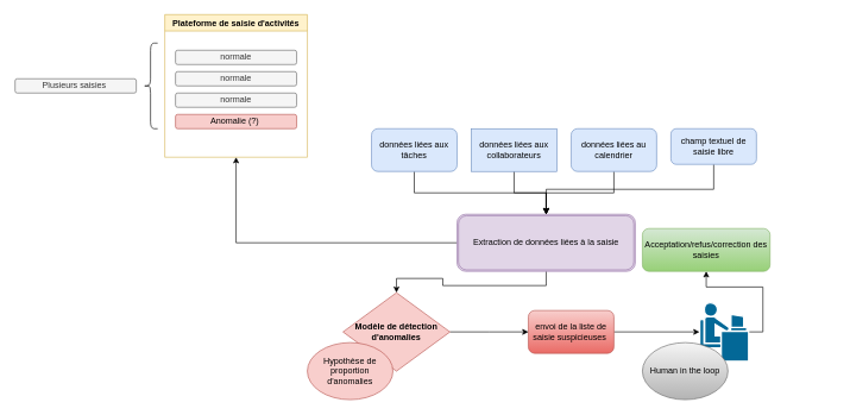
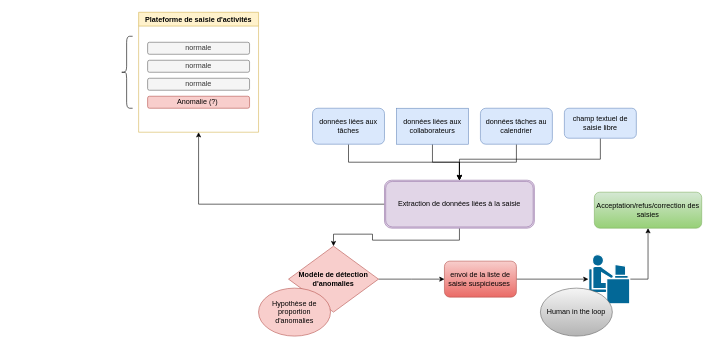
  <mxCell id="0" />
  <mxCell id="1" parent="0" />
  <mxCell id="2" value="Plateforme de saisie d'activités" style="swimlane;horizontal=0;whiteSpace=wrap;html=1;rotation=90;fillColor=#fff2cc;strokeColor=#d6b656;" vertex="1" parent="1"><mxGeometry x="230" y="20" width="200" height="200" as="geometry" /></mxCell>
  <mxCell id="3" value="normale" style="rounded=1;whiteSpace=wrap;html=1;fillColor=#f5f5f5;fontColor=#333333;strokeColor=#666666;" vertex="1" parent="2"><mxGeometry x="15" y="50" width="170" height="20" as="geometry" /></mxCell>
  <mxCell id="4" value="normale" style="rounded=1;whiteSpace=wrap;html=1;fillColor=#f5f5f5;fontColor=#333333;strokeColor=#666666;" vertex="1" parent="2"><mxGeometry x="15" y="110" width="170" height="20" as="geometry" /></mxCell>
  <mxCell id="5" value="Anomalie (?)&amp;nbsp;" style="rounded=1;whiteSpace=wrap;html=1;fillColor=#f8cecc;strokeColor=#b85450;" vertex="1" parent="2"><mxGeometry x="15" y="140" width="170" height="20" as="geometry" /></mxCell>
  <mxCell id="6" value="normale" style="rounded=1;whiteSpace=wrap;html=1;fillColor=#f5f5f5;fontColor=#333333;strokeColor=#666666;" vertex="1" parent="2"><mxGeometry x="15" y="80" width="170" height="20" as="geometry" /></mxCell>
  <mxCell id="7" value="" style="shape=curlyBracket;whiteSpace=wrap;html=1;rounded=1;labelPosition=left;verticalLabelPosition=middle;align=right;verticalAlign=middle;" vertex="1" parent="1"><mxGeometry x="200" y="60" width="20" height="120" as="geometry" /></mxCell>
- <mxCell id="8" value="Plusieurs saisies&amp;nbsp;" style="rounded=1;whiteSpace=wrap;html=1;fillColor=#f5f5f5;fontColor=#333333;strokeColor=#666666;" vertex="1" parent="1"><mxGeometry x="20" y="110" width="170" height="20" as="geometry" /></mxCell>
  <mxCell id="9" style="edgeStyle=orthogonalEdgeStyle;rounded=0;orthogonalLoop=1;jettySize=auto;html=1;exitX=0;exitY=0.5;exitDx=0;exitDy=0;entryX=1;entryY=0.5;entryDx=0;entryDy=0;" edge="1" parent="1" source="11" target="2"><mxGeometry relative="1" as="geometry" /></mxCell>
  <mxCell id="10" style="edgeStyle=orthogonalEdgeStyle;rounded=0;orthogonalLoop=1;jettySize=auto;html=1;exitX=0.5;exitY=1;exitDx=0;exitDy=0;entryX=0.5;entryY=0;entryDx=0;entryDy=0;" edge="1" parent="1" source="11" target="22"><mxGeometry relative="1" as="geometry" /></mxCell>
  <mxCell id="11" value="Extraction de données liées à la saisie" style="shape=ext;double=1;rounded=1;whiteSpace=wrap;html=1;fillColor=#e1d5e7;strokeColor=#9673a6;" vertex="1" parent="1"><mxGeometry x="640" y="300" width="250" height="80" as="geometry" /></mxCell>
  <mxCell id="12" style="edgeStyle=orthogonalEdgeStyle;rounded=0;orthogonalLoop=1;jettySize=auto;html=1;exitX=0.5;exitY=1;exitDx=0;exitDy=0;entryX=0.5;entryY=0;entryDx=0;entryDy=0;" edge="1" parent="1" source="13" target="11"><mxGeometry relative="1" as="geometry" /></mxCell>
  <mxCell id="13" value="données liées aux tâches" style="rounded=1;whiteSpace=wrap;html=1;fillColor=#dae8fc;strokeColor=#6c8ebf;" vertex="1" parent="1"><mxGeometry x="520" y="180" width="120" height="60" as="geometry" /></mxCell>
  <mxCell id="14" style="edgeStyle=orthogonalEdgeStyle;rounded=0;orthogonalLoop=1;jettySize=auto;html=1;exitX=0.5;exitY=1;exitDx=0;exitDy=0;entryX=0.5;entryY=0;entryDx=0;entryDy=0;" edge="1" parent="1" source="15" target="11"><mxGeometry relative="1" as="geometry" /></mxCell>
  <mxCell id="15" value="données liées aux collaborateurs" style="whiteSpace=wrap;html=1;fillColor=#dae8fc;strokeColor=#6c8ebf;rounded=0;" vertex="1" parent="1"><mxGeometry x="660" y="180" width="120" height="60" as="geometry" /></mxCell>
  <mxCell id="16" style="edgeStyle=orthogonalEdgeStyle;rounded=0;orthogonalLoop=1;jettySize=auto;html=1;exitX=0.5;exitY=1;exitDx=0;exitDy=0;entryX=0.5;entryY=0;entryDx=0;entryDy=0;" edge="1" parent="1" source="17" target="11"><mxGeometry relative="1" as="geometry" /></mxCell>
- <mxCell id="17" value="données liées au calendrier" style="rounded=1;whiteSpace=wrap;html=1;fillColor=#dae8fc;strokeColor=#6c8ebf;" vertex="1" parent="1"><mxGeometry x="800" y="180" width="120" height="60" as="geometry" /></mxCell>
+ <mxCell id="17" value="données tâches au calendrier" style="rounded=1;whiteSpace=wrap;html=1;fillColor=#dae8fc;strokeColor=#6c8ebf;" vertex="1" parent="1"><mxGeometry x="800" y="180" width="120" height="60" as="geometry" /></mxCell>
  <mxCell id="18" style="edgeStyle=orthogonalEdgeStyle;rounded=0;orthogonalLoop=1;jettySize=auto;html=1;exitX=0.5;exitY=1;exitDx=0;exitDy=0;entryX=0.5;entryY=0;entryDx=0;entryDy=0;" edge="1" parent="1" source="19" target="11"><mxGeometry relative="1" as="geometry" /></mxCell>
  <mxCell id="19" value="champ textuel de saisie libre" style="rounded=1;whiteSpace=wrap;html=1;fillColor=#dae8fc;strokeColor=#6c8ebf;" vertex="1" parent="1"><mxGeometry x="940" y="180" width="120" height="50" as="geometry" /></mxCell>
  <mxCell id="20" value="&lt;b id=&quot;docs-internal-guid-6e6a0258-7fff-2565-ccef-5928269cb748&quot; style=&quot;font-weight:normal;&quot;&gt;&lt;img src=&quot;https://lh5.googleusercontent.com/hfPDWJfDwgOQsyxDu_vQ4NxxkIsC0ifQcvPOmF9lLifcqxi4Y5Q66HkLglkfidDCAR6WEigRlfCTreUN1ogS8igbR7j2_LTLm9_f56eQsmkcr5HcNdImH87qWw7tVLeCboUyYoQ4xGjm8vG2tJgwo8hHg_9KdN7AU1ry6WX1U7wxZirjHixlP6gpqUwJz4HDbQ=nw&quot; height=&quot;150px;&quot; width=&quot;289px;&quot;&gt;&lt;/b&gt;" style="text;whiteSpace=wrap;html=1;" vertex="1" parent="1"><mxGeometry x="850" y="20" width="220" height="140" as="geometry" /></mxCell>
  <mxCell id="21" style="edgeStyle=orthogonalEdgeStyle;rounded=0;orthogonalLoop=1;jettySize=auto;html=1;exitX=1;exitY=0.5;exitDx=0;exitDy=0;" edge="1" parent="1" source="22"><mxGeometry relative="1" as="geometry"><mxPoint x="740" y="465" as="targetPoint" /></mxGeometry></mxCell>
  <mxCell id="22" value="&lt;b&gt;Modèle de détection d'anomalies&lt;/b&gt;" style="rhombus;whiteSpace=wrap;html=1;fillColor=#f8cecc;strokeColor=#b85450;" vertex="1" parent="1"><mxGeometry x="480" y="410" width="150" height="110" as="geometry" /></mxCell>
  <mxCell id="23" value="Hypothèse de proportion d'anomalies" style="ellipse;whiteSpace=wrap;html=1;fillColor=#f8cecc;strokeColor=#b85450;" vertex="1" parent="1"><mxGeometry x="430" y="480" width="120" height="80" as="geometry" /></mxCell>
  <mxCell id="24" value="" style="edgeStyle=orthogonalEdgeStyle;rounded=0;orthogonalLoop=1;jettySize=auto;html=1;" edge="1" parent="1" source="25" target="27"><mxGeometry relative="1" as="geometry" /></mxCell>
  <mxCell id="25" value="envoi de la liste de saisie suspicieuses&amp;nbsp;" style="rounded=1;whiteSpace=wrap;html=1;fillColor=#f8cecc;strokeColor=#b85450;gradientColor=#ea6b66;" vertex="1" parent="1"><mxGeometry x="740" y="435" width="120" height="60" as="geometry" /></mxCell>
  <mxCell id="26" style="edgeStyle=orthogonalEdgeStyle;rounded=0;orthogonalLoop=1;jettySize=auto;html=1;exitX=1;exitY=0.5;exitDx=0;exitDy=0;exitPerimeter=0;entryX=0.5;entryY=1;entryDx=0;entryDy=0;" edge="1" parent="1" source="27" target="29"><mxGeometry relative="1" as="geometry" /></mxCell>
  <mxCell id="27" value="" style="shape=mxgraph.cisco.people.androgenous_person;html=1;pointerEvents=1;dashed=0;fillColor=#036897;strokeColor=#ffffff;strokeWidth=2;verticalLabelPosition=bottom;verticalAlign=top;align=center;outlineConnect=0;" vertex="1" parent="1"><mxGeometry x="980" y="424" width="69" height="82" as="geometry" /></mxCell>
  <mxCell id="28" value="Human in the loop" style="ellipse;whiteSpace=wrap;html=1;fillColor=#f5f5f5;gradientColor=#b3b3b3;strokeColor=#666666;" vertex="1" parent="1"><mxGeometry x="900" y="480" width="120" height="80" as="geometry" /></mxCell>
- <mxCell id="29" value="Acceptation/refus/correction des saisies" style="rounded=1;whiteSpace=wrap;html=1;fillColor=#d5e8d4;gradientColor=#97d077;strokeColor=#82b366;" vertex="1" parent="1"><mxGeometry x="900" y="320" width="179" height="60" as="geometry" /></mxCell>
+ <mxCell id="29" value="Acceptation/refus/correction des saisies" style="rounded=1;whiteSpace=wrap;html=1;fillColor=#d5e8d4;gradientColor=#97d077;strokeColor=#82b366;" vertex="1" parent="1"><mxGeometry x="990" y="320" width="179" height="60" as="geometry" /></mxCell>
